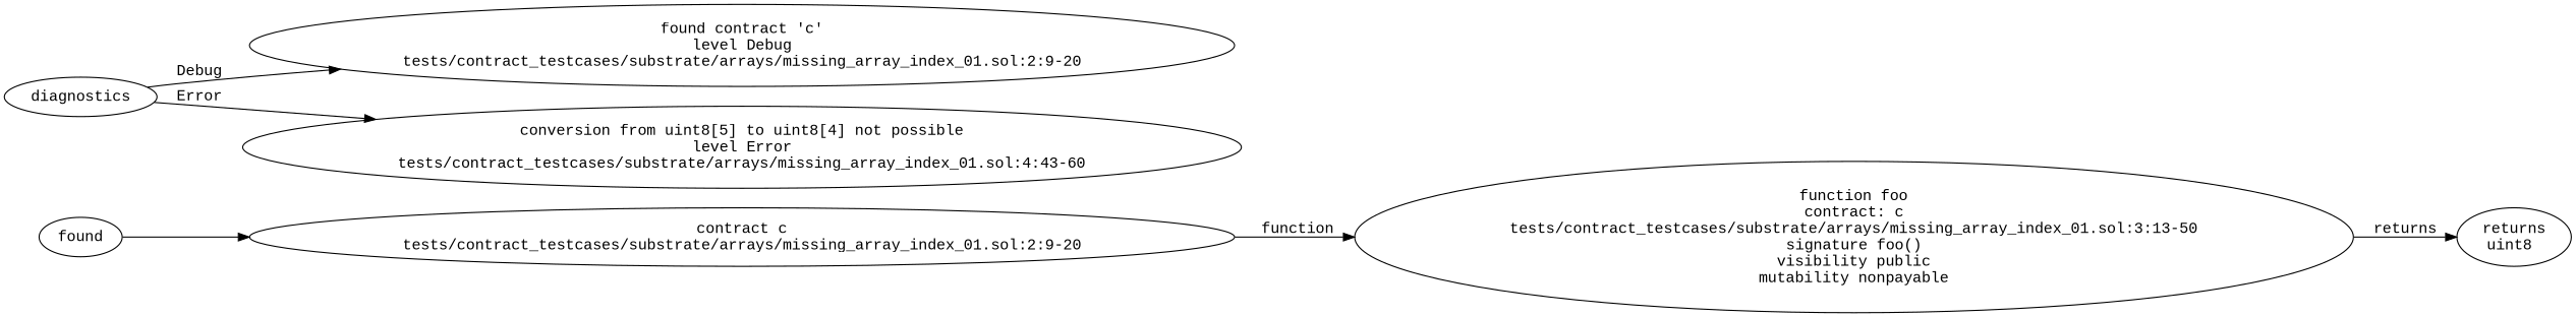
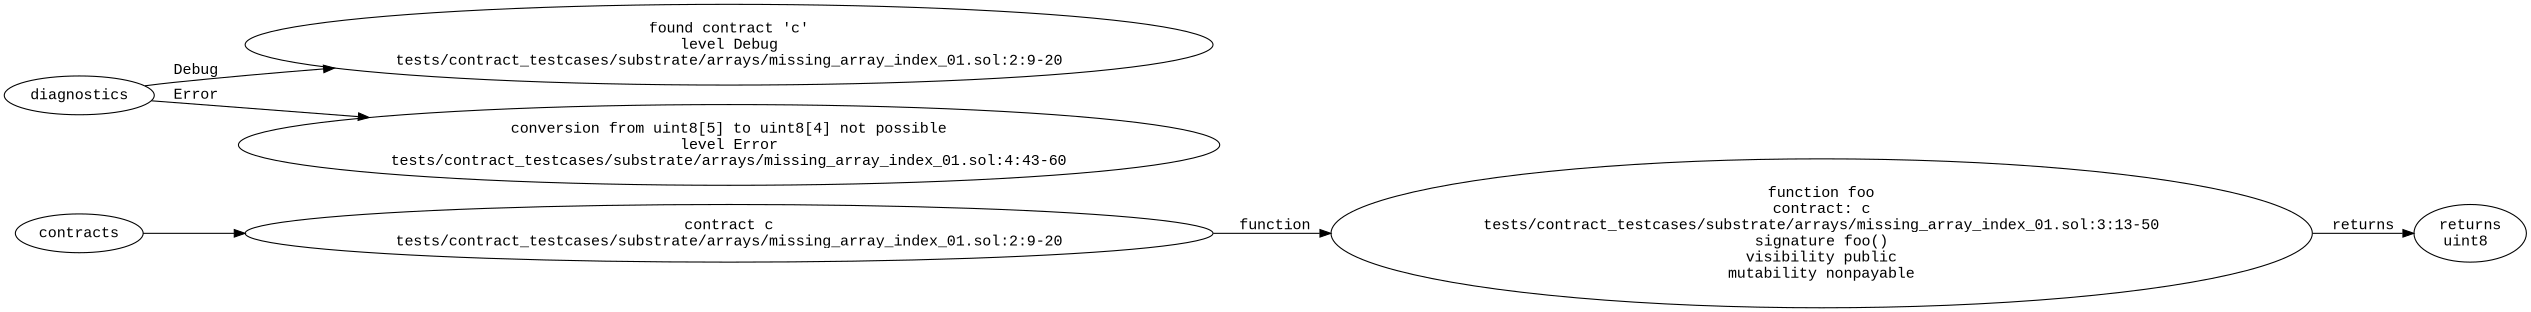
  strict digraph {
    rankdir=LR
    fontname="Liberation Mono"
    node [fontname="Liberation Mono"]
    edge [fontname="Liberation Mono"]
    n1 [label="contract c\ntests/contract_testcases/substrate/arrays/missing_array_index_01.sol:2:9-20"]
    n2 [label="function foo\ncontract: c\ntests/contract_testcases/substrate/arrays/missing_array_index_01.sol:3:13-50\nsignature foo()\nvisibility public\nmutability nonpayable"]
    n3 [label="returns\nuint8 "]
    n4 [label="found contract 'c'\nlevel Debug\ntests/contract_testcases/substrate/arrays/missing_array_index_01.sol:2:9-20"]
    n5 [label="conversion from uint8[5] to uint8[4] not possible\nlevel Error\ntests/contract_testcases/substrate/arrays/missing_array_index_01.sol:4:43-60"]
-   contracts [label=found]
+   contracts
    diagnostics
    n1 -> n2 [label=function]
    n2 -> n3 [label=returns]
    contracts -> n1
    diagnostics -> n4 [label=Debug]
    diagnostics -> n5 [label=Error]
  }
